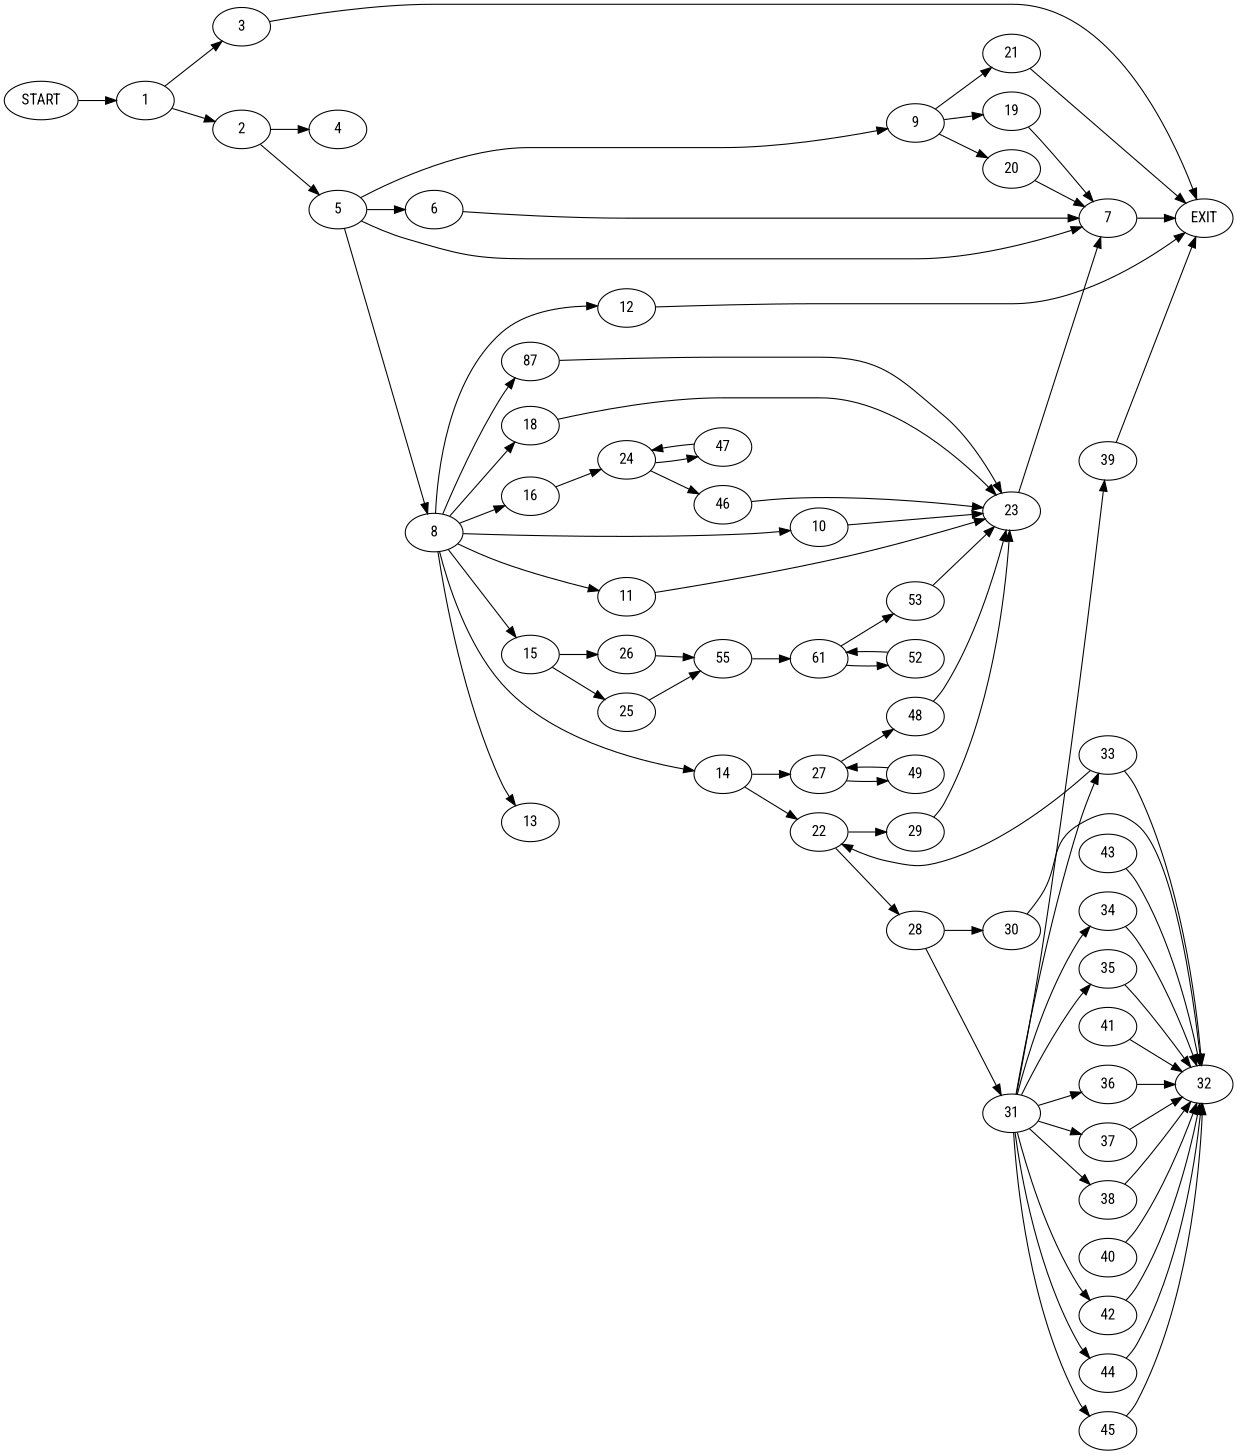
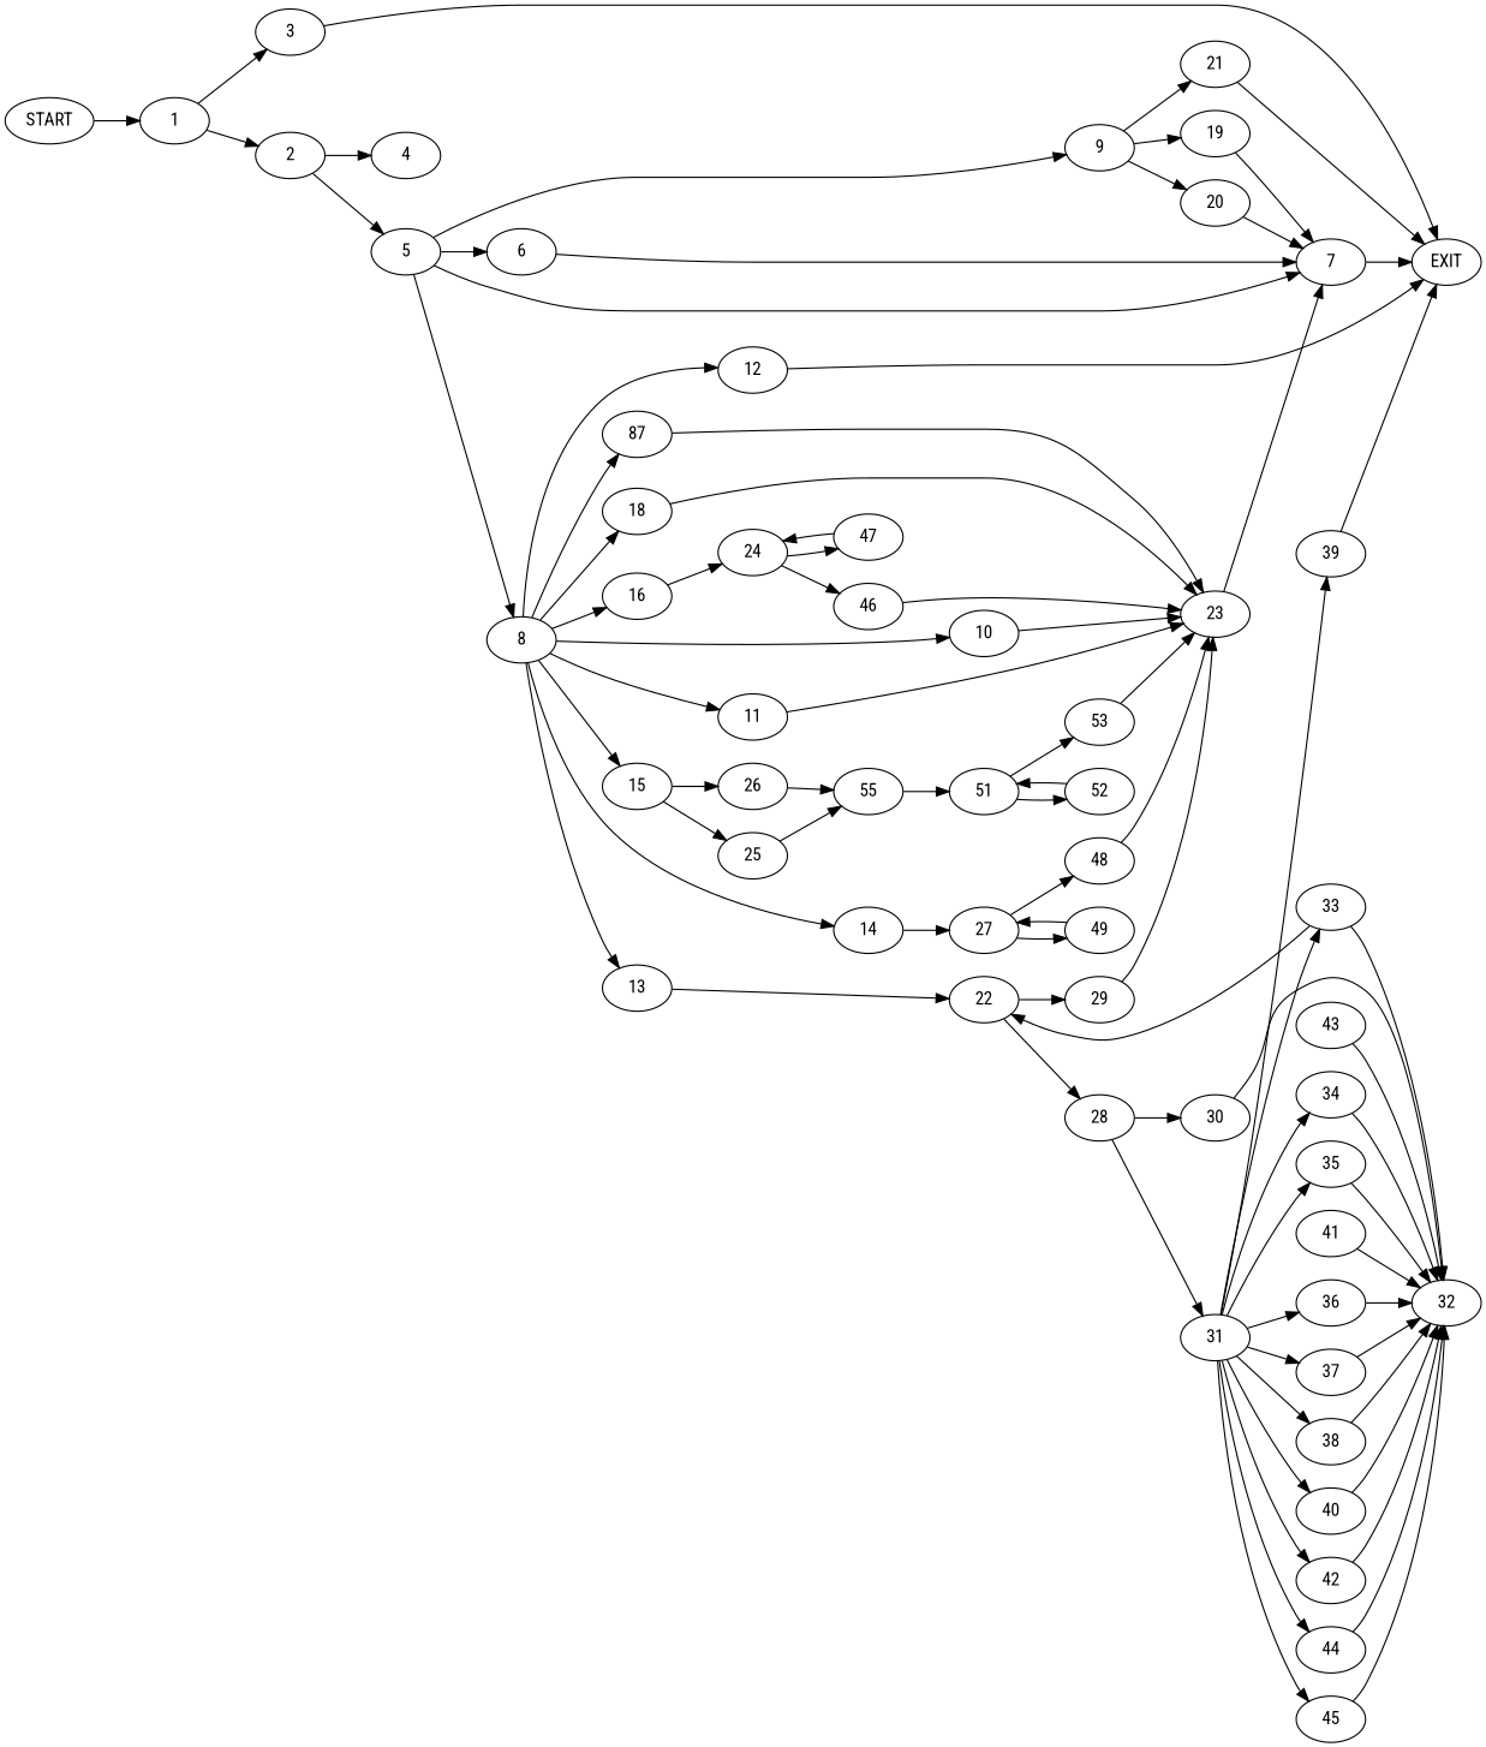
  digraph {
    fontname="Roboto Condensed"
    rankdir=LR
    node [fontname="Roboto Condensed"]
    edge [fontname="Roboto Condensed"]
    n1 [label=START]
    1
    2
    3
    n5 [label=EXIT]
    4
    5
    6
    7
    8
    9
    10
    11
    12
    13
    14
    15
    16
    n19 [label=87]
    18
    19
    20
    21
    23
    22
    27
    25
    26
    24
    28
    29
    48
    49
    n34 [label=55]
    46
    47
    30
    31
-   51 [label=61]
+   51
    32
    33
    34
    35
    36
    37
    38
    39
    40
    42
    44
    45
    41
    43
    52
    53
    n1 -> 1
    1 -> 2
    1 -> 3
    2 -> 4
    2 -> 5
    3 -> n5
    5 -> 6
    5 -> 7
    5 -> 8
    5 -> 9
    6 -> 7
    7 -> n5
    8 -> 10
    8 -> 11
    8 -> 12
    8 -> 13
    8 -> 14
    8 -> 15
    8 -> 16
    8 -> n19
    8 -> 18
    9 -> 19
    9 -> 20
    9 -> 21
    10 -> 23
    11 -> 23
    12 -> n5
-   14 -> 22
+   13 -> 22
    14 -> 27
    15 -> 25
    15 -> 26
    16 -> 24
    n19 -> 23
    18 -> 23
    19 -> 7
    20 -> 7
    21 -> n5
    23 -> 7
    22 -> 28
    22 -> 29
    27 -> 48
    27 -> 49
    25 -> n34
    26 -> n34
    24 -> 46
    24 -> 47
    28 -> 30
    28 -> 31
    29 -> 23
    48 -> 23
    49 -> 27
    n34 -> 51
    46 -> 23
    47 -> 24
    30 -> 32
    31 -> 33
    31 -> 34
    31 -> 35
    31 -> 36
    31 -> 37
    31 -> 38
    31 -> 39
+   31 -> 40
    31 -> 42
    31 -> 44
    31 -> 45
    51 -> 52
    51 -> 53
    33 -> 22
    33 -> 32
    34 -> 32
    35 -> 32
    36 -> 32
    37 -> 32
    38 -> 32
    39 -> n5
    40 -> 32
    42 -> 32
    44 -> 32
    45 -> 32
    41 -> 32
    43 -> 32
    52 -> 51
    53 -> 23
  }
